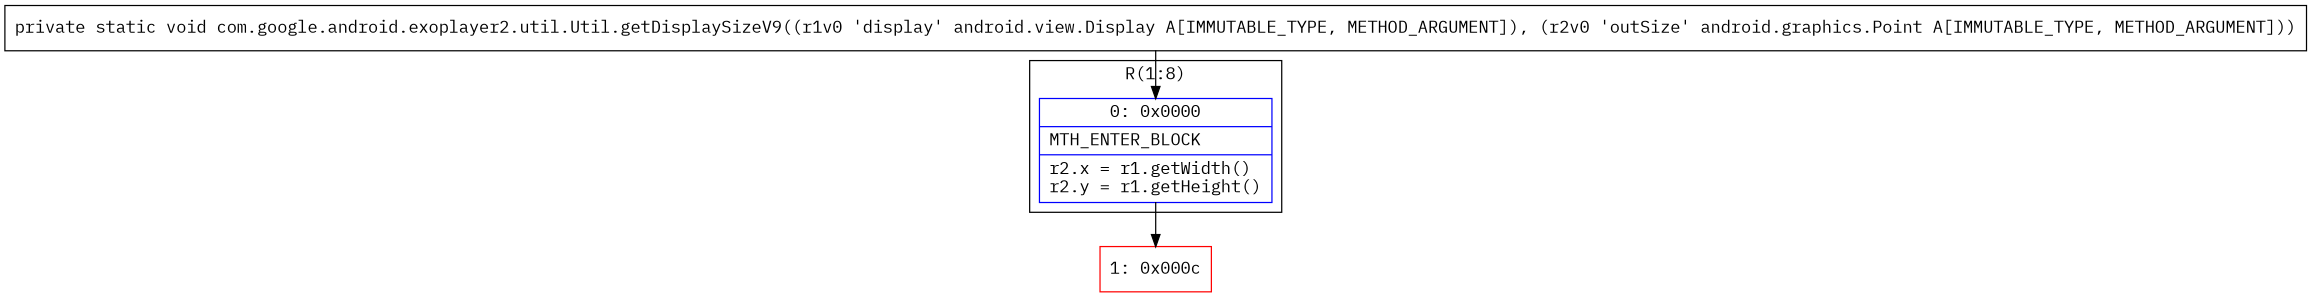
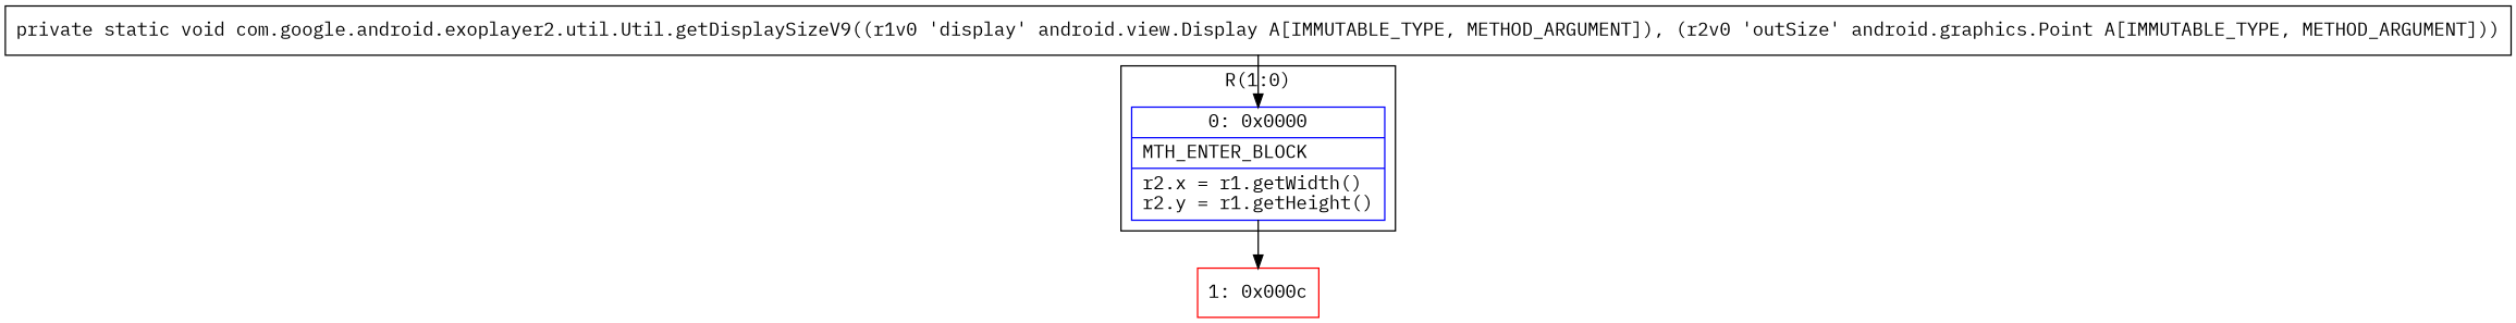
  digraph {
    fontname="IBM Plex Mono"
    node [shape=record fontname="IBM Plex Mono"]
    edge [fontname="IBM Plex Mono"]
    n1 [color=blue label="{0\:\ 0x0000|MTH_ENTER_BLOCK\l|r2.x = r1.getWidth()\lr2.y = r1.getHeight()\l}"]
    n2 [color=red label="{1\:\ 0x000c}"]
    n3 [label="{private static void com.google.android.exoplayer2.util.Util.getDisplaySizeV9((r1v0 'display' android.view.Display A[IMMUTABLE_TYPE, METHOD_ARGUMENT]), (r2v0 'outSize' android.graphics.Point A[IMMUTABLE_TYPE, METHOD_ARGUMENT])) }"]
    subgraph cluster_1 {
-     label="R(1:8)"
+     label="R(1:0)"
      n1
    }
    n1 -> n2
    n3 -> n1
  }
